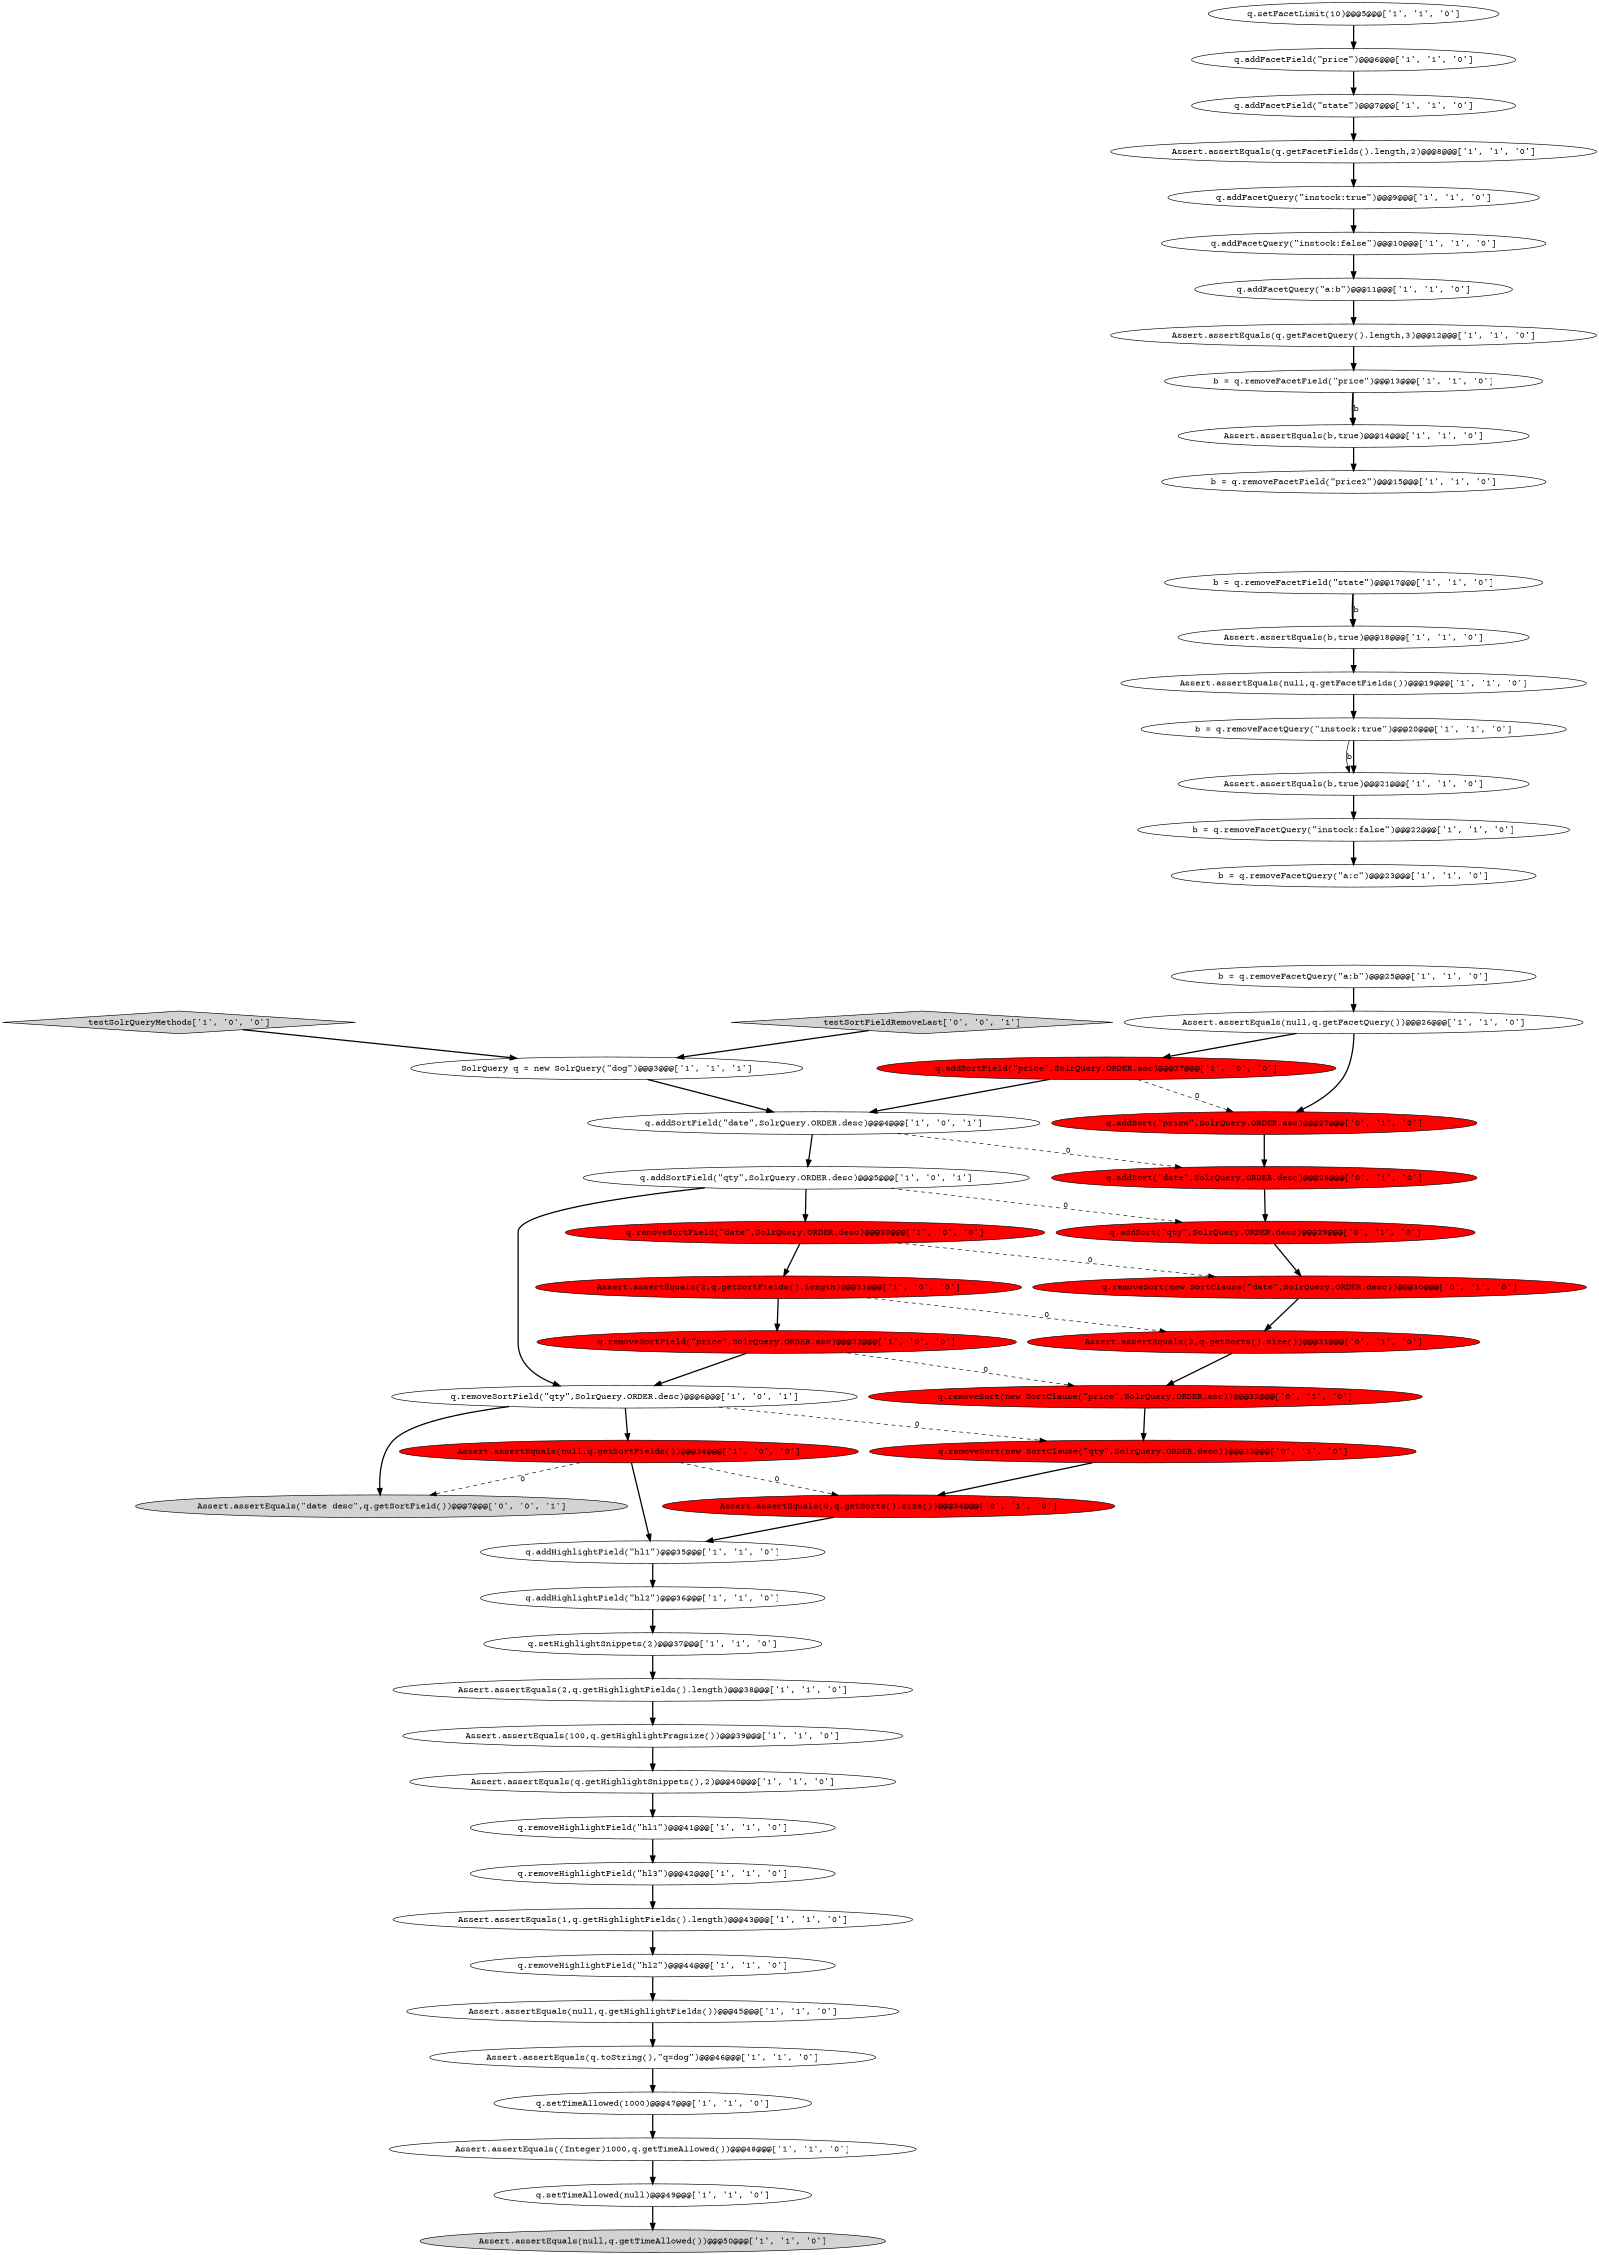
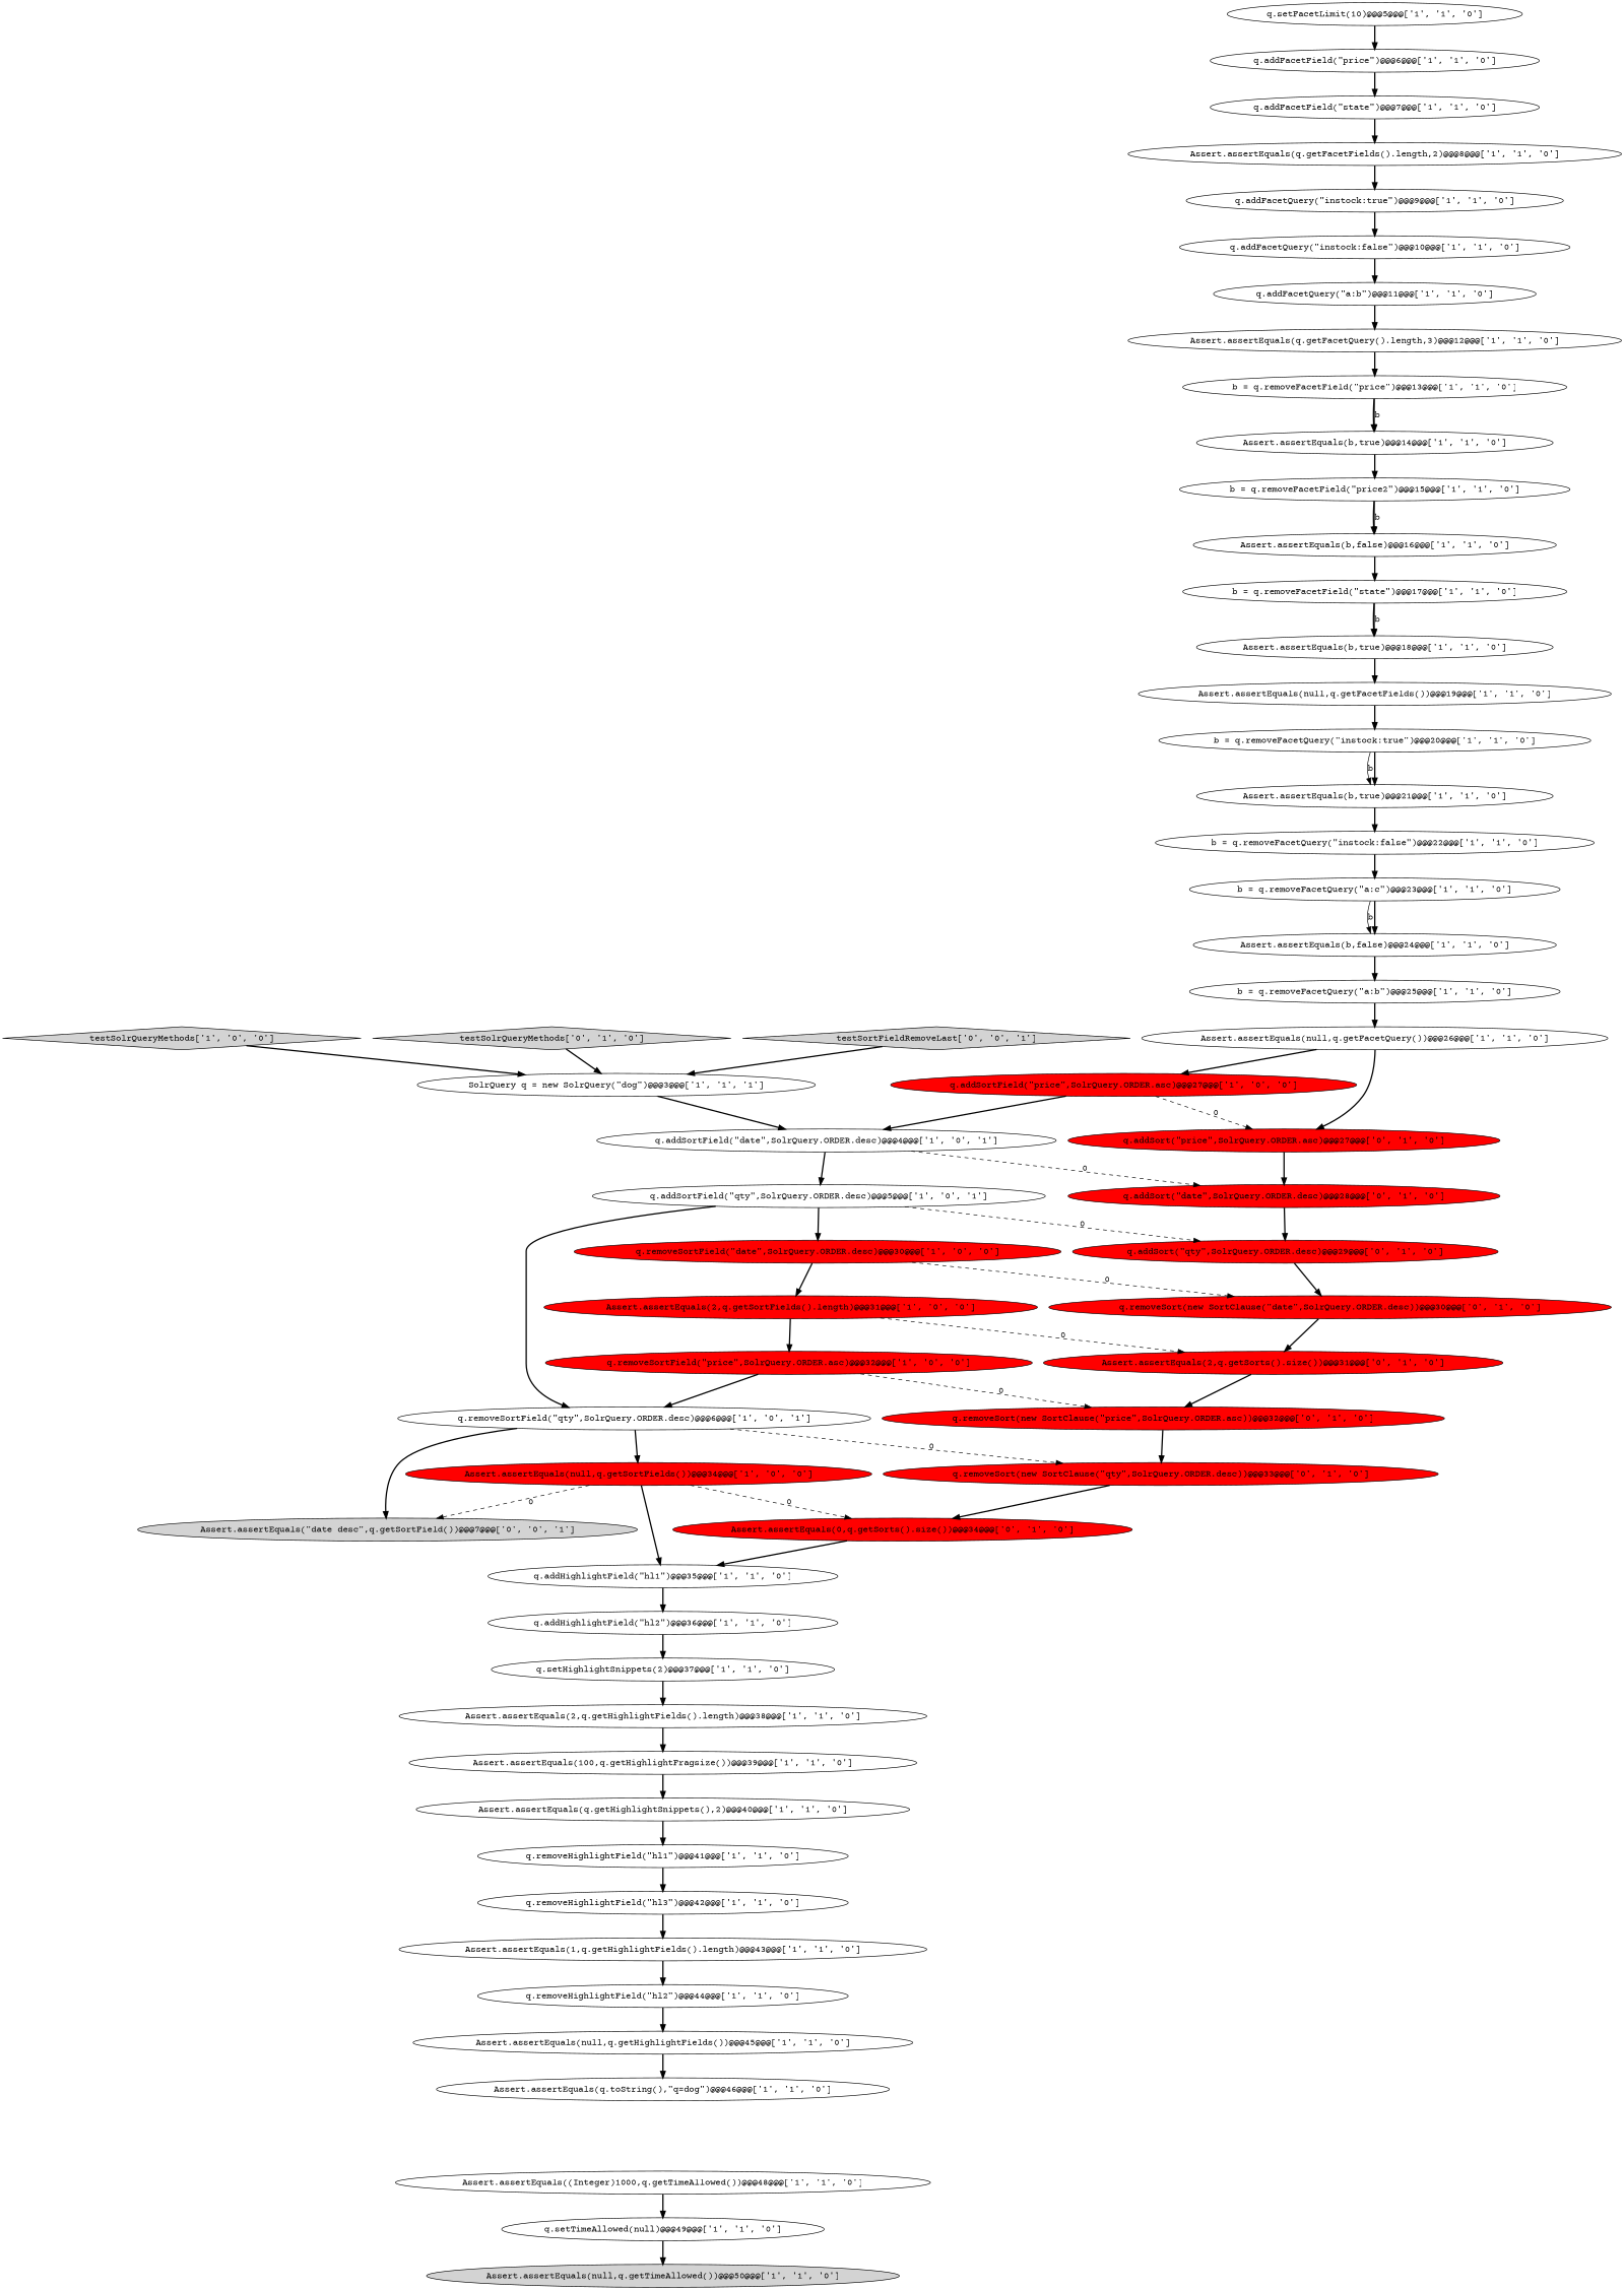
  digraph {
    fontname="Courier Prime"
    node [fillcolor=white fontname="Courier Prime" shape=ellipse style=filled]
    edge [fontname="Courier Prime" style=bold]
    n1 [label="b = q.removeFacetField(\"state\")@@@17@@@['1', '1', '0']"]
    n2 [label="Assert.assertEquals(b,true)@@@18@@@['1', '1', '0']"]
    n3 [label="Assert.assertEquals(null,q.getFacetFields())@@@19@@@['1', '1', '0']"]
    n4 [label="q.addFacetField(\"state\")@@@7@@@['1', '1', '0']"]
    n5 [label="Assert.assertEquals(q.getFacetFields().length,2)@@@8@@@['1', '1', '0']"]
    n6 [label="q.addFacetQuery(\"instock:true\")@@@9@@@['1', '1', '0']"]
    n7 [fillcolor=red label="q.removeSortField(\"price\",SolrQuery.ORDER.asc)@@@32@@@['1', '0', '0']"]
    n8 [fillcolor=red label="q.removeSort(new SortClause(\"price\",SolrQuery.ORDER.asc))@@@32@@@['0', '1', '0']"]
    n9 [label="q.removeSortField(\"qty\",SolrQuery.ORDER.desc)@@@6@@@['1', '0', '1']"]
    n10 [fillcolor=red label="q.removeSort(new SortClause(\"qty\",SolrQuery.ORDER.desc))@@@33@@@['0', '1', '0']"]
    n11 [fillcolor=red label="Assert.assertEquals(null,q.getSortFields())@@@34@@@['1', '0', '0']"]
    n12 [fillcolor=lightgray label="Assert.assertEquals(\"date desc\",q.getSortField())@@@7@@@['0', '0', '1']"]
    n13 [label="Assert.assertEquals(q.getFacetQuery().length,3)@@@12@@@['1', '1', '0']"]
    n14 [label="b = q.removeFacetField(\"price\")@@@13@@@['1', '1', '0']"]
    n15 [label="Assert.assertEquals(b,true)@@@14@@@['1', '1', '0']"]
    n16 [label="q.setTimeAllowed(null)@@@49@@@['1', '1', '0']"]
    n17 [fillcolor=lightgray label="Assert.assertEquals(null,q.getTimeAllowed())@@@50@@@['1', '1', '0']"]
    n18 [label="Assert.assertEquals(q.toString(),\"q=dog\")@@@46@@@['1', '1', '0']"]
-   n19 [label="q.setTimeAllowed(1000)@@@47@@@['1', '1', '0']"]
    n20 [label="Assert.assertEquals((Integer)1000,q.getTimeAllowed())@@@48@@@['1', '1', '0']"]
+   n21 [fillcolor=lightgray label="testSolrQueryMethods['0', '1', '0']" shape=diamond]
    n22 [label="SolrQuery q = new SolrQuery(\"dog\")@@@3@@@['1', '1', '1']"]
    n23 [label="q.addSortField(\"date\",SolrQuery.ORDER.desc)@@@4@@@['1', '0', '1']"]
    n24 [label="q.addHighlightField(\"hl1\")@@@35@@@['1', '1', '0']"]
    n25 [label="q.addHighlightField(\"hl2\")@@@36@@@['1', '1', '0']"]
    n26 [label="q.setHighlightSnippets(2)@@@37@@@['1', '1', '0']"]
    n27 [fillcolor=red label="q.addSort(\"date\",SolrQuery.ORDER.desc)@@@28@@@['0', '1', '0']"]
    n28 [label="q.addSortField(\"qty\",SolrQuery.ORDER.desc)@@@5@@@['1', '0', '1']"]
    n29 [label="Assert.assertEquals(q.getHighlightSnippets(),2)@@@40@@@['1', '1', '0']"]
    n30 [label="q.removeHighlightField(\"hl1\")@@@41@@@['1', '1', '0']"]
    n31 [label="q.removeHighlightField(\"hl3\")@@@42@@@['1', '1', '0']"]
    n32 [label="q.addFacetQuery(\"instock:false\")@@@10@@@['1', '1', '0']"]
    n33 [label="q.addFacetQuery(\"a:b\")@@@11@@@['1', '1', '0']"]
    n34 [label="b = q.removeFacetQuery(\"instock:false\")@@@22@@@['1', '1', '0']"]
    n35 [label="b = q.removeFacetQuery(\"a:c\")@@@23@@@['1', '1', '0']"]
+   n36 [label="Assert.assertEquals(b,false)@@@24@@@['1', '1', '0']"]
    n37 [label="q.setFacetLimit(10)@@@5@@@['1', '1', '0']"]
    n38 [label="q.addFacetField(\"price\")@@@6@@@['1', '1', '0']"]
    n39 [label="Assert.assertEquals(null,q.getHighlightFields())@@@45@@@['1', '1', '0']"]
    n40 [label="b = q.removeFacetQuery(\"instock:true\")@@@20@@@['1', '1', '0']"]
    n41 [label="Assert.assertEquals(b,true)@@@21@@@['1', '1', '0']"]
    n42 [fillcolor=red label="Assert.assertEquals(0,q.getSorts().size())@@@34@@@['0', '1', '0']"]
    n43 [fillcolor=red label="q.addSort(\"qty\",SolrQuery.ORDER.desc)@@@29@@@['0', '1', '0']"]
    n44 [fillcolor=red label="q.removeSort(new SortClause(\"date\",SolrQuery.ORDER.desc))@@@30@@@['0', '1', '0']"]
    n45 [fillcolor=red label="q.removeSortField(\"date\",SolrQuery.ORDER.desc)@@@30@@@['1', '0', '0']"]
    n46 [fillcolor=red label="Assert.assertEquals(2,q.getSortFields().length)@@@31@@@['1', '0', '0']"]
    n47 [fillcolor=red label="Assert.assertEquals(2,q.getSorts().size())@@@31@@@['0', '1', '0']"]
    n48 [label="b = q.removeFacetField(\"price2\")@@@15@@@['1', '1', '0']"]
    n49 [label="Assert.assertEquals(2,q.getHighlightFields().length)@@@38@@@['1', '1', '0']"]
    n50 [fillcolor=red label="q.addSort(\"price\",SolrQuery.ORDER.asc)@@@27@@@['0', '1', '0']"]
    n51 [label="Assert.assertEquals(1,q.getHighlightFields().length)@@@43@@@['1', '1', '0']"]
    n52 [label="q.removeHighlightField(\"hl2\")@@@44@@@['1', '1', '0']"]
    n53 [label="b = q.removeFacetQuery(\"a:b\")@@@25@@@['1', '1', '0']"]
    n54 [label="Assert.assertEquals(null,q.getFacetQuery())@@@26@@@['1', '1', '0']"]
    n55 [fillcolor=lightgray label="testSortFieldRemoveLast['0', '0', '1']" shape=diamond]
    n56 [label="Assert.assertEquals(100,q.getHighlightFragsize())@@@39@@@['1', '1', '0']"]
    n57 [fillcolor=red label="q.addSortField(\"price\",SolrQuery.ORDER.asc)@@@27@@@['1', '0', '0']"]
+   n58 [label="Assert.assertEquals(b,false)@@@16@@@['1', '1', '0']"]
    n59 [fillcolor=lightgray label="testSolrQueryMethods['1', '0', '0']" shape=diamond]
    n1 -> n2
    n1 -> n2 [label=b style=solid]
    n2 -> n3
    n3 -> n40
    n4 -> n5
    n5 -> n6
    n6 -> n32
    n7 -> n8 [label=0 style=dashed]
    n7 -> n9
    n8 -> n10
    n9 -> n10 [label=0 style=dashed]
    n9 -> n11
    n9 -> n12
    n10 -> n42
    n11 -> n12 [label=0 style=dashed]
    n11 -> n24
    n11 -> n42 [label=0 style=dashed]
    n13 -> n14
    n14 -> n15
    n14 -> n15 [label=b style=solid]
    n15 -> n48
    n16 -> n17
-   n18 -> n19
-   n19 -> n20
    n20 -> n16
+   n21 -> n22
    n22 -> n23
    n23 -> n27 [label=0 style=dashed]
    n23 -> n28
    n24 -> n25
    n25 -> n26
    n26 -> n49
    n27 -> n43
    n28 -> n9
    n28 -> n43 [label=0 style=dashed]
    n28 -> n45
    n29 -> n30
    n30 -> n31
    n31 -> n51
    n32 -> n33
    n33 -> n13
    n34 -> n35
+   n35 -> n36 [label=b style=solid]
+   n35 -> n36
+   n36 -> n53
    n37 -> n38
    n38 -> n4
    n39 -> n18
    n40 -> n41 [label=b style=solid]
    n40 -> n41
    n41 -> n34
    n42 -> n24
    n43 -> n44
    n44 -> n47
    n45 -> n44 [label=0 style=dashed]
    n45 -> n46
    n46 -> n7
    n46 -> n47 [label=0 style=dashed]
    n47 -> n8
+   n48 -> n58
+   n48 -> n58 [label=b style=solid]
    n49 -> n56
    n50 -> n27
    n51 -> n52
    n52 -> n39
    n53 -> n54
    n54 -> n50
    n54 -> n57
    n55 -> n22
    n56 -> n29
    n57 -> n23
    n57 -> n50 [label=0 style=dashed]
+   n58 -> n1
    n59 -> n22
  }
